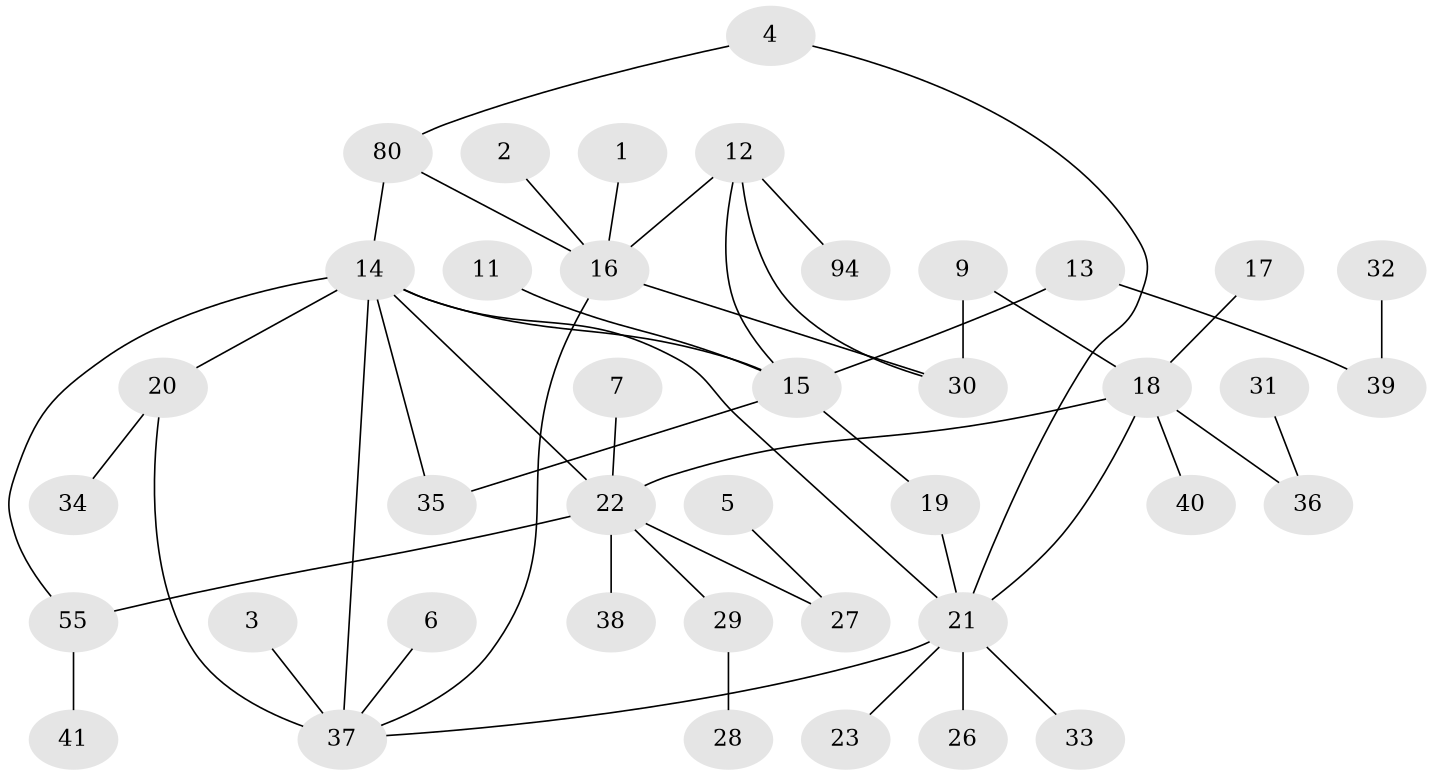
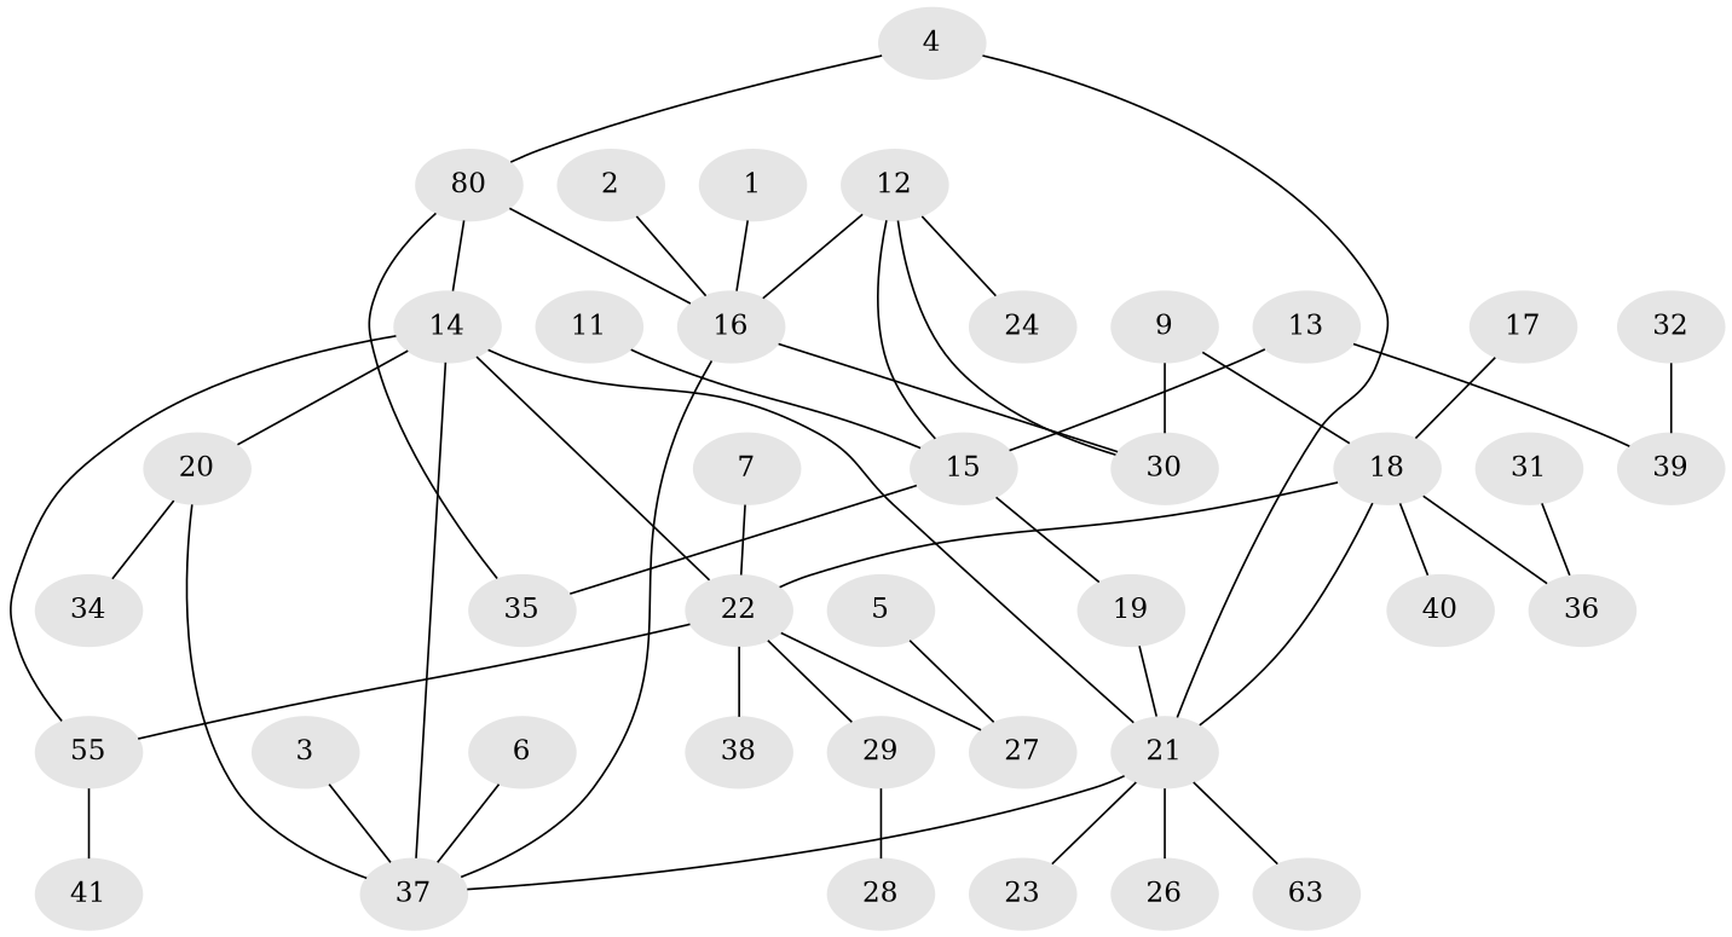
  graph {
    node [color=gray90 style=filled]
    edge [weight=1.0]
    1
    16
    37
    30
    2
    3
    n7 [label=80]
    4
    21
    14
    35
    23
    26
-   33
+   33 [label=63]
    5
    27
    6
    7
    22
    n20 [label=55]
    29
    38
    9
    18
    36
    40
    15
    20
    11
    19
    12
-   24 [label=94]
+   24
    13
    39
    34
    41
    17
    28
    31
    32
    1 -- 16
    16 -- 37
    16 -- 30
    2 -- 16
    3 -- 37
    n7 -- 16 [weight=3.0]
    n7 -- 14
-   14 -- 35
+   n7 -- 35
    4 -- n7
    4 -- 21
    21 -- 37
    21 -- 23
    21 -- 26
    21 -- 33
    14 -- 37 [weight=2.0]
    14 -- 21
    14 -- 22 [weight=2.0]
    14 -- n20
-   14 -- 15
    14 -- 20
    5 -- 27
    6 -- 37
    7 -- 22
    22 -- 27
    22 -- n20 [weight=2.0]
    22 -- 29
    22 -- 38
    n20 -- 41
    29 -- 28
    9 -- 30 [weight=4.0]
    9 -- 18
    18 -- 21
    18 -- 22
    18 -- 36
    18 -- 40
    15 -- 35
    15 -- 19
    20 -- 37
    20 -- 34
    11 -- 15
    19 -- 21
    12 -- 16
    12 -- 30
    12 -- 15 [weight=3.0]
    12 -- 24
    13 -- 15
    13 -- 39
    17 -- 18
    31 -- 36
    32 -- 39
  }
